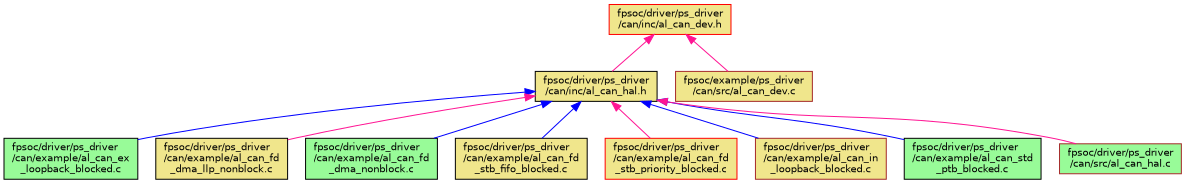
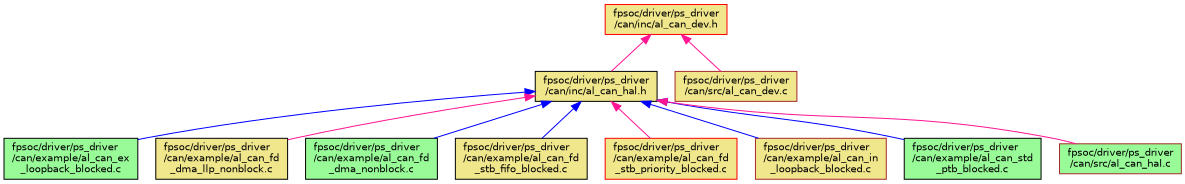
  digraph {
    node [color=black fillcolor=khaki fontname=Helvetica fontsize=10 shape=record style=filled]
    edge [color=deeppink dir=back fontname=Helvetica fontsize=10 labelfontname=Helvetica labelfontsize=10 style=solid]
    n1 [color=red fontcolor=black height=0.2 label="fpsoc/driver/ps_driver\l/can/inc/al_can_dev.h" width=0.4]
    n2 [height=0.2 label="fpsoc/driver/ps_driver\l/can/inc/al_can_hal.h" width=0.4]
-   n3 [color=brown height=0.2 label="fpsoc/example/ps_driver\l/can/src/al_can_dev.c" width=0.4]
+   n3 [color=brown height=0.2 label="fpsoc/driver/ps_driver\l/can/src/al_can_dev.c" width=0.4]
    n4 [fillcolor=palegreen height=0.2 label="fpsoc/driver/ps_driver\l/can/example/al_can_ex\l_loopback_blocked.c" width=0.4]
    n5 [height=0.2 label="fpsoc/driver/ps_driver\l/can/example/al_can_fd\l_dma_llp_nonblock.c" width=0.4]
    n6 [fillcolor=palegreen height=0.2 label="fpsoc/driver/ps_driver\l/can/example/al_can_fd\l_dma_nonblock.c" width=0.4]
    n7 [height=0.2 label="fpsoc/driver/ps_driver\l/can/example/al_can_fd\l_stb_fifo_blocked.c" width=0.4]
    n8 [color=red height=0.2 label="fpsoc/driver/ps_driver\l/can/example/al_can_fd\l_stb_priority_blocked.c" width=0.4]
    n9 [color=brown height=0.2 label="fpsoc/driver/ps_driver\l/can/example/al_can_in\l_loopback_blocked.c" width=0.4]
    n10 [fillcolor=palegreen height=0.2 label="fpsoc/driver/ps_driver\l/can/example/al_can_std\l_ptb_blocked.c" width=0.4]
    n11 [color=brown fillcolor=palegreen height=0.2 label="fpsoc/driver/ps_driver\l/can/src/al_can_hal.c" width=0.4]
    n1 -> n2
    n1 -> n3
    n2 -> n4 [color=blue]
    n2 -> n5
    n2 -> n6 [color=blue]
    n2 -> n7 [color=blue]
    n2 -> n8
    n2 -> n9 [color=blue]
    n2 -> n10 [color=blue]
    n2 -> n11
  }
